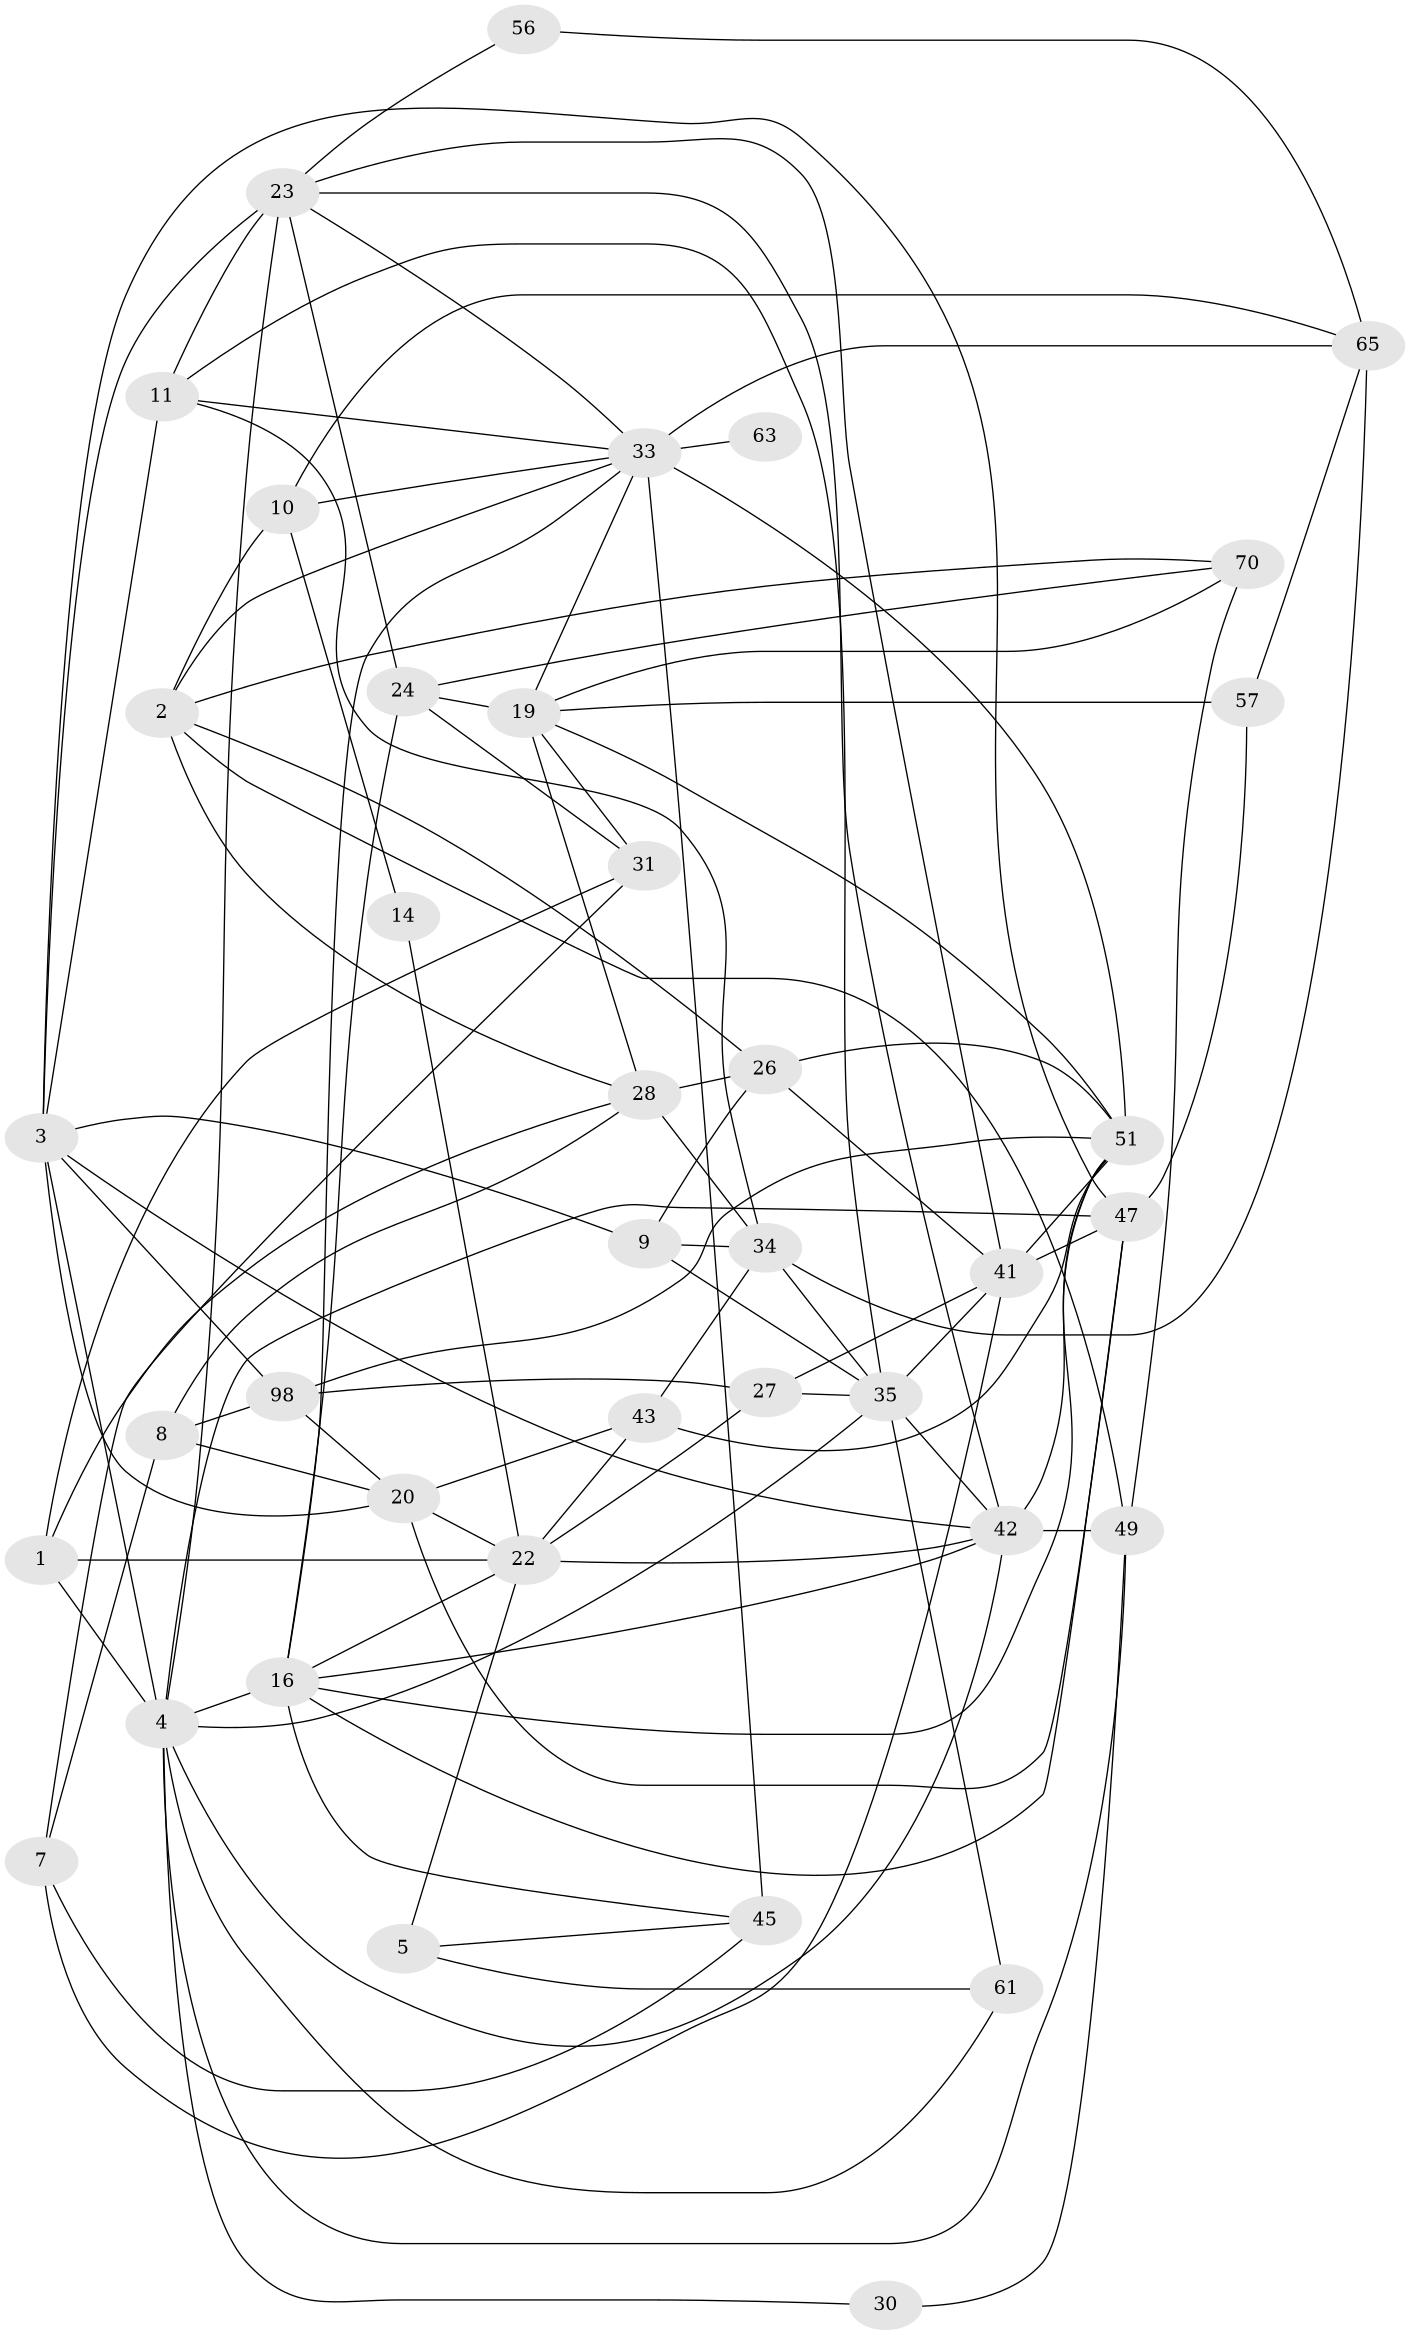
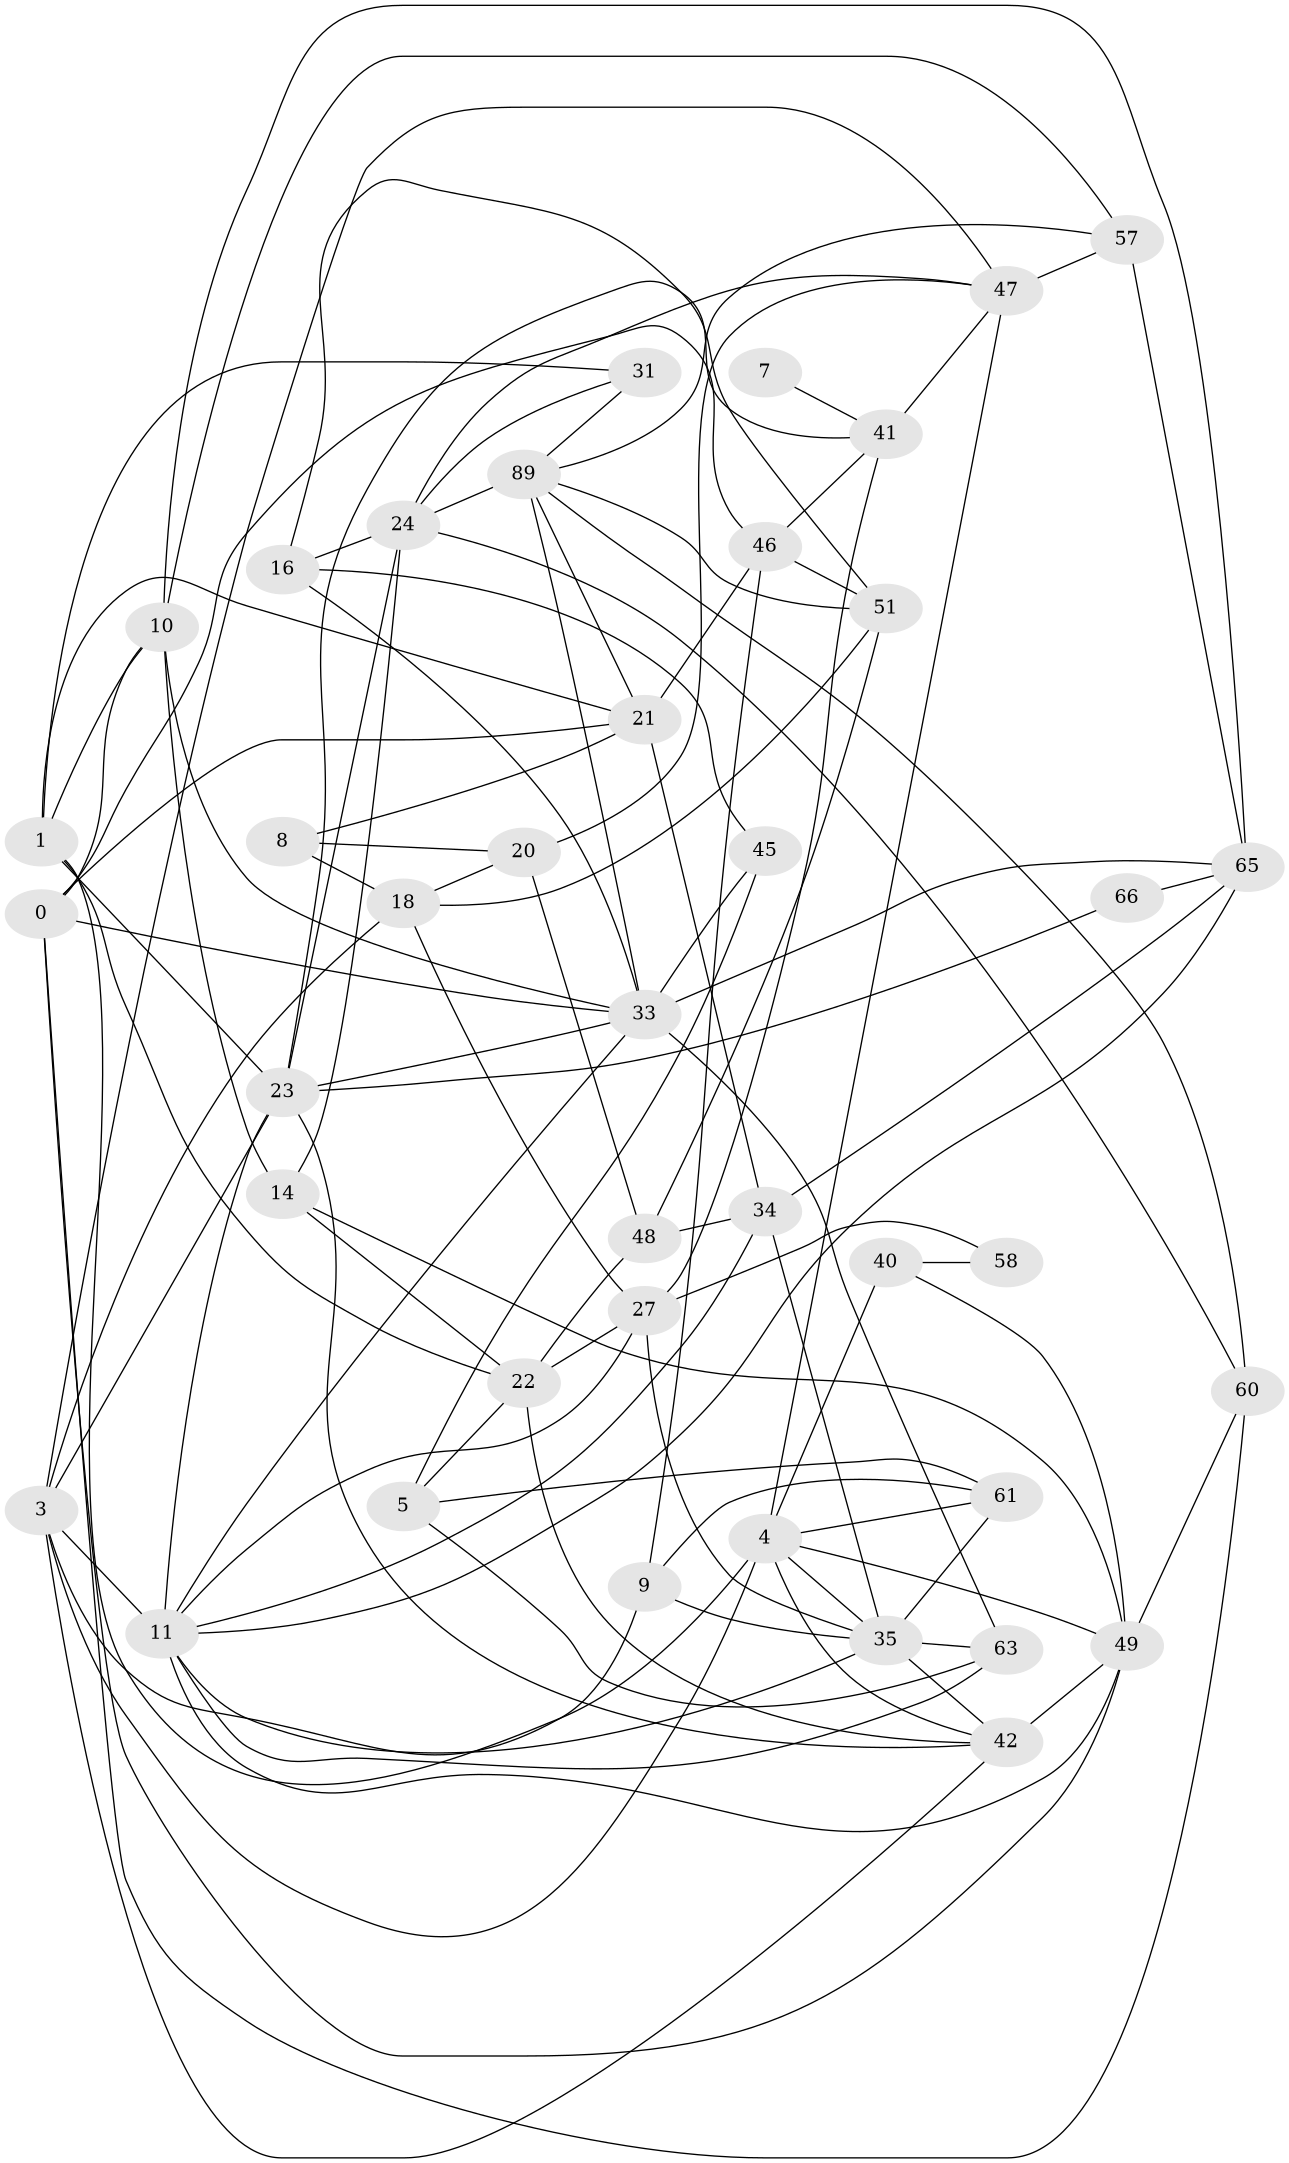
  graph {
    rankdir=LR
    node [color=gray90 style=filled]
    1 [super="+78"]
    4 [super="+39+6"]
    10 [super="+64"]
-   21 [super="+25" label=28]
+   21 [super="+25"]
    22 [super="+37"]
    31
    49 [super="+67+74"]
    23 [super="+62"]
    42 [super="+54+44"]
    47 [super="+53"]
    16 [super="+50"]
-   30
+   30 [label=40]
    35 [super="+36"]
    61
    n15 [label=33 super="+70+71+76"]
    14
    57
    65 [super="+69"]
-   26 [super="+72"]
+   26 [super="+72" label=46]
    34
    27 [super="+28"]
-   48 [label=43]
-   2 [super="+12"]
-   60 [label=70]
+   48
+   2 [super="+12" label=0]
+   60
    41 [super="+66"]
    51 [super="+55"]
    45
    63
    3 [super="+29+33"]
    9
    11 [super="+17+15"]
-   18 [super="+40" label=98]
+   18 [super="+40"]
    20 [super="+79"]
-   56
+   56 [label=66]
    24 [super="+38"]
+   58
    5
    7
    8
-   19 [super="+77"]
+   19 [super="+77" label=89]
    1 -- 4
+   1 -- 10
    1 -- 21
    1 -- 22 [weight=2]
    1 -- 31
    4 -- 49
-   4 -- 23
+   1 -- 23
    4 -- 42
    4 -- 47
-   4 -- 16
    4 -- 30
    4 -- 35
    4 -- 61
    10 -- n15
    10 -- 14
+   10 -- 57
    10 -- 65
    21 -- 26
    21 -- 34
    22 -- 42
    22 -- 27
    22 -- 48
    49 -- 60
    23 -- 42
    23 -- n15
    23 -- 41
    23 -- 56
    23 -- 24
    42 -- 49
-   42 -- 51
    47 -- 57
-   16 -- 22
-   16 -- 42
-   16 -- 47
+   24 -- 47
    16 -- n15
    16 -- 51
    16 -- 45
    16 -- 24
    30 -- 49
+   30 -- 58
    35 -- 42
    35 -- 61
-   35 -- 41
+   35 -- 63
    n15 -- 65
-   n15 -- 51
    n15 -- 45
    n15 -- 63
    14 -- 22
+   14 -- 49
+   14 -- 24
    57 -- 65
    26 -- 41
    26 -- 51
    34 -- 35
    34 -- 65
    27 -- 35
    27 -- 41
+   27 -- 58
    48 -- 34
    48 -- 51
    2 -- 10
    2 -- 21
    2 -- 49
    2 -- n15
    2 -- 26
    2 -- 60
    41 -- 47
-   41 -- 51
    3 -- 4
    3 -- 23
    3 -- 42
    3 -- 47
    3 -- 9
    3 -- 11
    3 -- 18 [weight=2]
-   3 -- 20
    9 -- 35
-   9 -- 34
+   9 -- 61
    9 -- 26
+   11 -- 49 [weight=2]
    11 -- 23
    11 -- 35
    11 -- n15
+   11 -- 65
    11 -- 34
+   11 -- 27
+   11 -- 63
    18 -- 27
    18 -- 51
    18 -- 20
-   20 -- 22
    20 -- 47
    20 -- 48
    56 -- 65
    24 -- 31
    24 -- 60
    24 -- 19
    5 -- 22
    5 -- 61
    5 -- 45
-   7 -- 31
+   5 -- 63
    7 -- 41
-   7 -- 45
-   7 -- 8
    8 -- 21
    8 -- 18
    8 -- 20
    19 -- 21
    19 -- 31
    19 -- n15
    19 -- 57
    19 -- 60
    19 -- 51
  }
